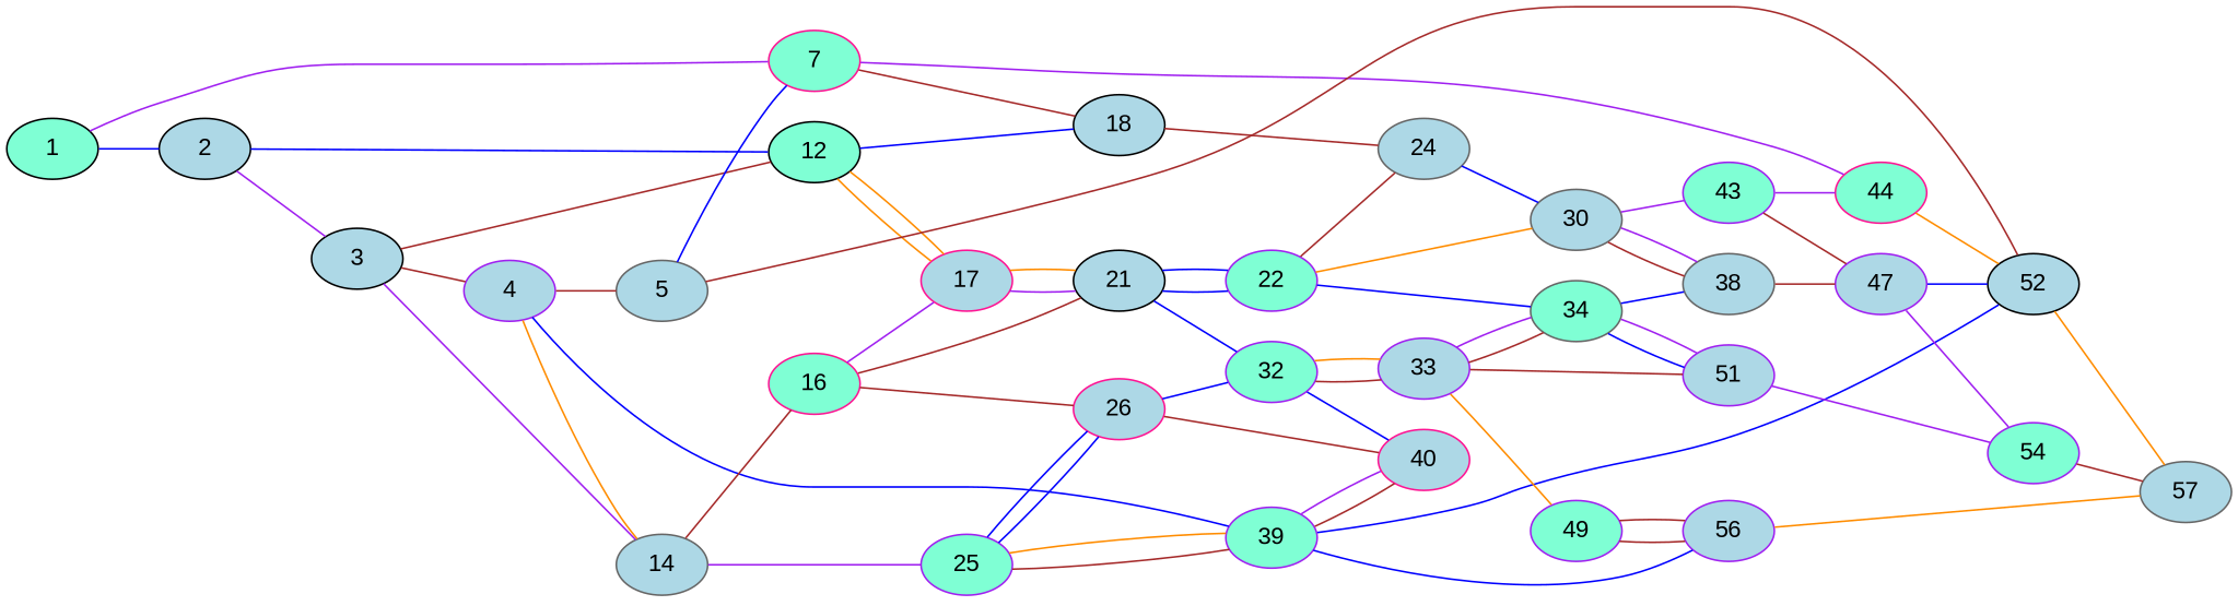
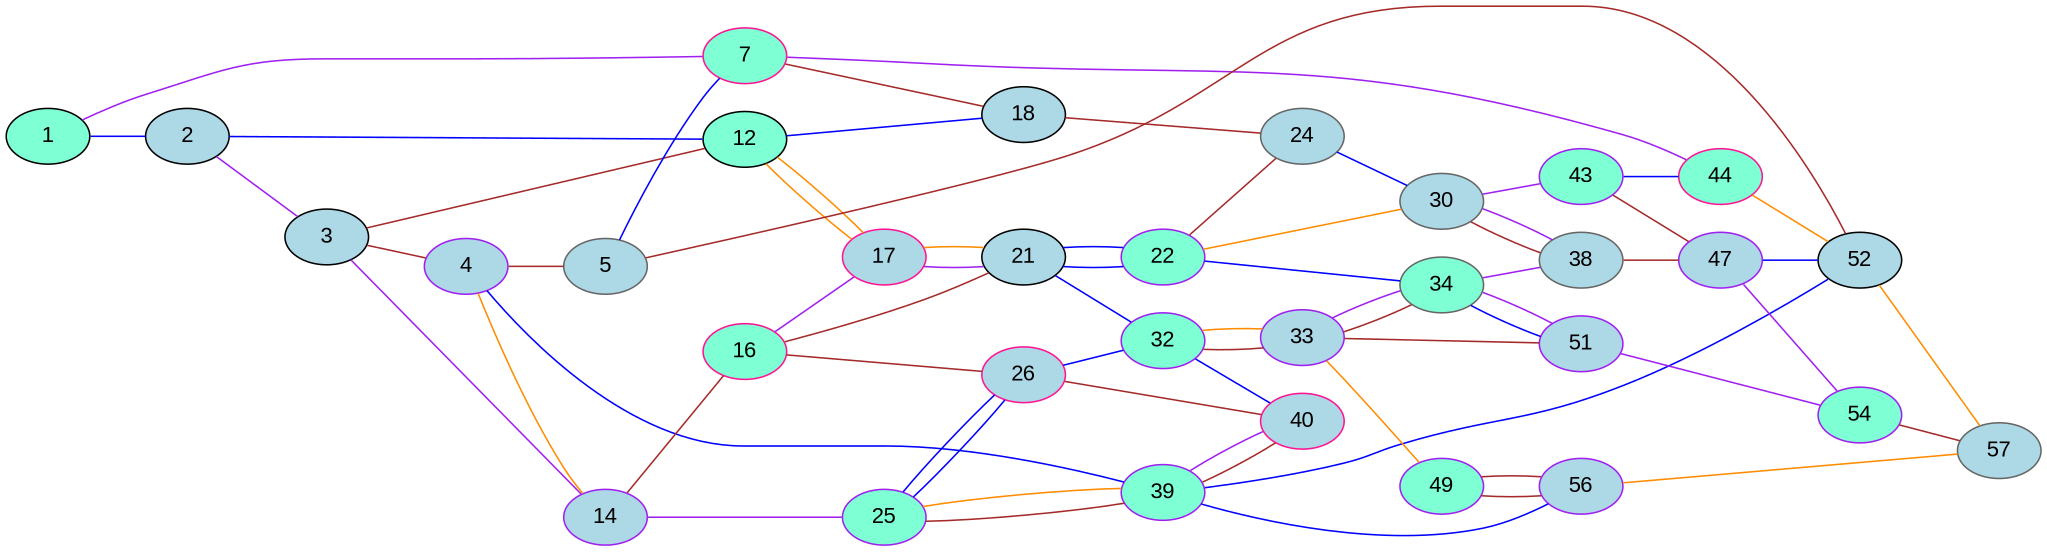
  graph {
    fontname="Liberation Sans"
    rankdir=LR
    node [color=purple fillcolor=lightblue fontname="Liberation Sans" style=filled]
    edge [color=brown fontname="Liberation Sans"]
    1 [color=black fillcolor=aquamarine super="+6"]
    2 [color=black super="+10"]
    7 [color=deeppink fillcolor=aquamarine super="+20"]
    3 [color=black super="+11"]
    12 [color=black fillcolor=aquamarine super="+13"]
    18 [color=black super="+19"]
    44 [color=deeppink fillcolor=aquamarine super="+45"]
    4 [super="+9"]
-   14 [color=gray40 super="+15"]
+   14 [super="+15"]
    17 [color=deeppink]
    5 [color=gray40 super="+8"]
    39 [fillcolor=aquamarine super="+42"]
    16 [color=deeppink fillcolor=aquamarine super="+27"]
    25 [fillcolor=aquamarine]
    52 [color=black super="+59"]
    40 [color=deeppink super="+41"]
    56 [super="+60"]
    57 [color=gray40 super="+58"]
    24 [color=gray40 super="+29"]
    21 [color=black super="+28"]
    26 [color=deeppink super="+36"]
    22 [fillcolor=aquamarine super="+23"]
    32 [fillcolor=aquamarine super="+37"]
    30 [color=gray40 super="+31"]
    34 [color=gray40 fillcolor=aquamarine super="+35"]
    33 [super="+50"]
    38 [color=gray40 super="+46"]
    43 [fillcolor=aquamarine super="+48"]
    51 [super="+53"]
    47 [super="+55"]
    49 [fillcolor=aquamarine]
    54 [fillcolor=aquamarine]
    1 -- 2 [color=blue weight=2]
    1 -- 7 [color=purple]
    2 -- 3 [color=purple]
    2 -- 12 [color=blue]
    7 -- 18
    7 -- 44 [color=purple]
    3 -- 12
    3 -- 4
    3 -- 14 [color=purple]
    12 -- 18 [color=blue]
    12 -- 17 [color=darkorange]
    12 -- 17 [color=darkorange]
    18 -- 24 [weight=2]
    44 -- 52 [color=darkorange]
    4 -- 14 [color=darkorange]
    4 -- 5 [weight=2]
    4 -- 39 [color=blue]
    14 -- 16
    14 -- 25 [color=purple]
    17 -- 21 [color=purple]
    17 -- 21 [color=darkorange]
    5 -- 7 [color=blue]
    5 -- 52
    39 -- 52 [color=blue]
    39 -- 40
    39 -- 40 [color=purple]
    39 -- 56 [color=blue]
    16 -- 17 [color=purple]
    16 -- 21
    16 -- 26
    25 -- 39
    25 -- 39 [color=darkorange]
    25 -- 26 [color=blue]
    25 -- 26 [color=blue]
    52 -- 57 [color=darkorange]
    56 -- 57 [color=darkorange weight=2]
    24 -- 30 [color=blue]
    21 -- 22 [color=blue]
    21 -- 22 [color=blue]
    21 -- 32 [color=blue]
    26 -- 40
    26 -- 32 [color=blue]
    22 -- 24
    22 -- 30 [color=darkorange]
    22 -- 34 [color=blue]
    32 -- 40 [color=blue]
    32 -- 33
    32 -- 33 [color=darkorange]
    30 -- 38
    30 -- 38 [color=purple]
    30 -- 43 [color=purple]
-   34 -- 38 [color=blue]
+   34 -- 38 [color=purple]
    34 -- 51 [color=blue]
    34 -- 51 [color=purple]
    33 -- 34
    33 -- 34 [color=purple]
    33 -- 51
    33 -- 49 [color=darkorange]
    38 -- 47
-   43 -- 44 [color=purple weight=2]
+   43 -- 44 [color=blue weight=2]
    43 -- 47
    51 -- 54 [color=purple]
    47 -- 52 [color=blue]
    47 -- 54 [color=purple]
    49 -- 56
    49 -- 56
    54 -- 57
  }
